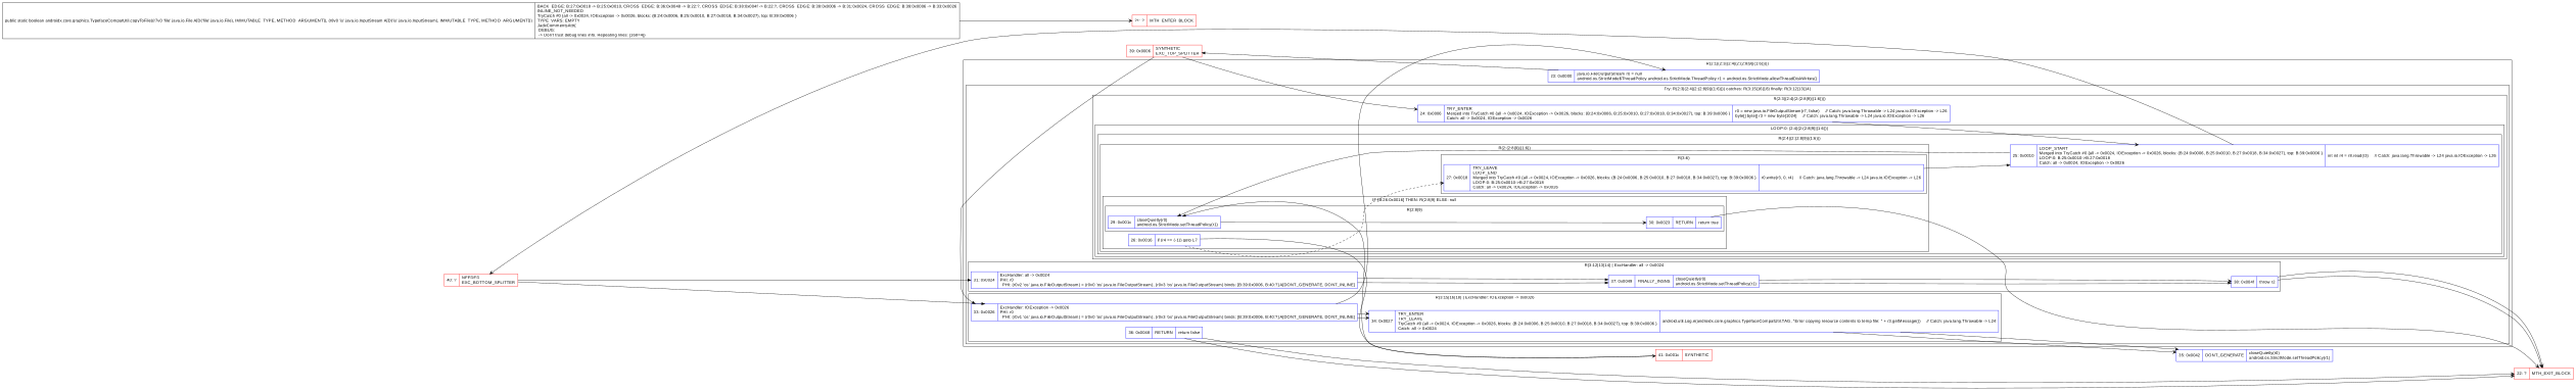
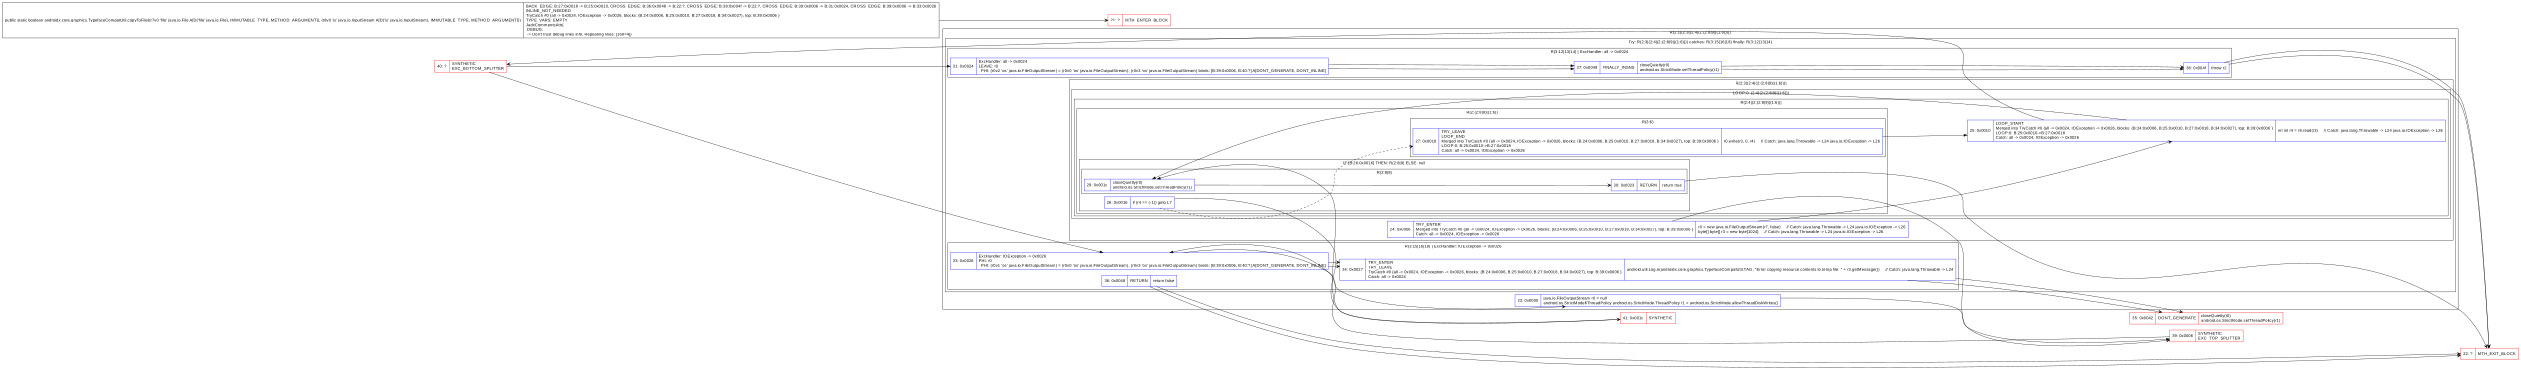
  digraph {
    fontname="Liberation Sans"
    rankdir=LR
    node [color=blue fontname="Liberation Sans" shape=record]
    edge [arrowhead=vee fontname="Liberation Sans"]
    n1 [label="{29\:\ 0x001c|closeQuietly(r0)\landroid.os.StrictMode.setThreadPolicy(r1)\l}"]
    n2 [label="{30\:\ 0x0023|RETURN\l|return true\l}"]
    n3 [label="{26\:\ 0x0016|if (r4 == (\-1)) goto L7\l}"]
    n4 [label="{27\:\ 0x0018|TRY_LEAVE\lLOOP_END\lMerged into TryCatch #0 \{all \-\> 0x0024, IOException \-\> 0x0026, blocks: (B:24:0x0006, B:25:0x0010, B:27:0x0018, B:34:0x0027), top: B:39:0x0006 \}\lLOOP:0: B:25:0x0010\-\>B:27:0x0018\lCatch: all \-\> 0x0024, IOException \-\> 0x0026\l|r0.write(r3, 0, r4)     \/\/ Catch: java.lang.Throwable \-\> L24 java.io.IOException \-\> L26\l}"]
    n5 [label="{25\:\ 0x0010|LOOP_START\lMerged into TryCatch #0 \{all \-\> 0x0024, IOException \-\> 0x0026, blocks: (B:24:0x0006, B:25:0x0010, B:27:0x0018, B:34:0x0027), top: B:39:0x0006 \}\lLOOP:0: B:25:0x0010\-\>B:27:0x0018\lCatch: all \-\> 0x0024, IOException \-\> 0x0026\l|int int r4 = r8.read(r3)     \/\/ Catch: java.lang.Throwable \-\> L24 java.io.IOException \-\> L26\l}"]
    n6 [label="{24\:\ 0x0006|TRY_ENTER\lMerged into TryCatch #0 \{all \-\> 0x0024, IOException \-\> 0x0026, blocks: (B:24:0x0006, B:25:0x0010, B:27:0x0018, B:34:0x0027), top: B:39:0x0006 \}\lCatch: all \-\> 0x0024, IOException \-\> 0x0026\l|r0 = new java.io.FileOutputStream(r7, false)     \/\/ Catch: java.lang.Throwable \-\> L24 java.io.IOException \-\> L26\lbyte[] byte[] r3 = new byte[1024]     \/\/ Catch: java.lang.Throwable \-\> L24 java.io.IOException \-\> L26\l}"]
    n7 [label="{33\:\ 0x0026|ExcHandler: IOException \-\> 0x0026\lPHI: r0 \l  PHI: (r0v1 'os' java.io.FileOutputStream) = (r0v0 'os' java.io.FileOutputStream), (r0v3 'os' java.io.FileOutputStream) binds: [B:39:0x0006, B:40:?] A[DONT_GENERATE, DONT_INLINE]\l}"]
    n8 [label="{34\:\ 0x0027|TRY_ENTER\lTRY_LEAVE\lTryCatch #0 \{all \-\> 0x0024, IOException \-\> 0x0026, blocks: (B:24:0x0006, B:25:0x0010, B:27:0x0018, B:34:0x0027), top: B:39:0x0006 \}\lCatch: all \-\> 0x0024\l|android.util.Log.e(androidx.core.graphics.TypefaceCompatUtil.TAG, \"Error copying resource contents to temp file: \" + r3.getMessage())     \/\/ Catch: java.lang.Throwable \-\> L24\l}"]
    n9 [label="{36\:\ 0x0048|RETURN\l|return false\l}"]
-   n10 [label="{31\:\ 0x0024|ExcHandler: all \-\> 0x0024\lPHI: r0 \l  PHI: (r0v2 'os' java.io.FileOutputStream) = (r0v0 'os' java.io.FileOutputStream), (r0v3 'os' java.io.FileOutputStream) binds: [B:39:0x0006, B:40:?] A[DONT_GENERATE, DONT_INLINE]\l}"]
+   n10 [label="{31\:\ 0x0024|ExcHandler: all \-\> 0x0024\lLEAVE: r0 \l  PHI: (r0v2 'os' java.io.FileOutputStream) = (r0v0 'os' java.io.FileOutputStream), (r0v3 'os' java.io.FileOutputStream) binds: [B:39:0x0006, B:40:?] A[DONT_GENERATE, DONT_INLINE]\l}"]
    n11 [label="{37\:\ 0x0049|FINALLY_INSNS\l|closeQuietly(r0)\landroid.os.StrictMode.setThreadPolicy(r1)\l}"]
    n12 [label="{38\:\ 0x004f|throw r2\l}"]
    n13 [label="{23\:\ 0x0000|java.io.FileOutputStream r0 = null\landroid.os.StrictMode$ThreadPolicy android.os.StrictMode.ThreadPolicy r1 = android.os.StrictMode.allowThreadDiskWrites()\l}"]
    n14 [color=red label="{22\:\ ?|MTH_EXIT_BLOCK\l}"]
    n15 [color=red label="{41\:\ 0x001c|SYNTHETIC\l}"]
-   n16 [color=red label="{40\:\ ?|NEEDED\lEXC_BOTTOM_SPLITTER\l}"]
-   n17 [label="{35\:\ 0x0042|DONT_GENERATE\l|closeQuietly(r0)\landroid.os.StrictMode.setThreadPolicy(r1)\l}"]
+   n16 [color=red label="{40\:\ ?|SYNTHETIC\lEXC_BOTTOM_SPLITTER\l}"]
+   n17 [color=red label="{35\:\ 0x0042|DONT_GENERATE\l|closeQuietly(r0)\landroid.os.StrictMode.setThreadPolicy(r1)\l}"]
    n18 [color=red label="{39\:\ 0x0006|SYNTHETIC\lEXC_TOP_SPLITTER\l}"]
    n19 [color=red label="{21\:\ ?|MTH_ENTER_BLOCK\l}"]
    n20 [label="{public static boolean androidx.core.graphics.TypefaceCompatUtil.copyToFile((r7v0 'file' java.io.File A[D('file' java.io.File), IMMUTABLE_TYPE, METHOD_ARGUMENT]), (r8v0 'is' java.io.InputStream A[D('is' java.io.InputStream), IMMUTABLE_TYPE, METHOD_ARGUMENT]))  | BACK_EDGE: B:27:0x0018 \-\> B:25:0x0010, CROSS_EDGE: B:36:0x0048 \-\> B:22:?, CROSS_EDGE: B:38:0x004f \-\> B:22:?, CROSS_EDGE: B:39:0x0006 \-\> B:31:0x0024, CROSS_EDGE: B:39:0x0006 \-\> B:33:0x0026\lINLINE_NOT_NEEDED\lTryCatch #0 \{all \-\> 0x0024, IOException \-\> 0x0026, blocks: (B:24:0x0006, B:25:0x0010, B:27:0x0018, B:34:0x0027), top: B:39:0x0006 \}\lTYPE_VARS: EMPTY\lJadxCommentsAttr\{\l DEBUG: \l \-\> Don't trust debug lines info. Repeating lines: [168=4]\}\l}" color=""]
    subgraph cluster_1 {
      label="R(2:1|(2:3|(2:4|(2:(2:8|9)|(1:6)))))"
      n13
      subgraph cluster_2 {
        label="Try: R(2:3|(2:4|(2:(2:8|9)|(1:6)))) catches: R(3:15|16|18) finally: R(3:12|13|14)"
        subgraph cluster_3 {
          label="R(2:3|(2:4|(2:(2:8|9)|(1:6))))"
          n6
          subgraph cluster_4 {
            label="LOOP:0: (2:4|(2:(2:8|9)|(1:6)))"
            subgraph cluster_5 {
              label="R(2:4|(2:(2:8|9)|(1:6)))"
              n5
              subgraph cluster_6 {
                label="R(2:(2:8|9)|(1:6))"
                subgraph cluster_7 {
                  label="IF [B:26:0x0016] THEN: R(2:8|9) ELSE: null"
                  n3
                  subgraph cluster_8 {
                    label="R(2:8|9)"
                    n1
                    n2
                  }
                }
                subgraph cluster_9 {
                  label="R(3:6)"
                  n4
                }
              }
            }
          }
        }
        subgraph cluster_10 {
          label="R(3:15|16|18) | ExcHandler: IOException \-\> 0x0026\l"
          n7
          n8
          n9
        }
        subgraph cluster_11 {
          label="R(3:12|13|14) | ExcHandler: all \-\> 0x0024\l"
          n10
          n11
          n12
        }
      }
    }
    subgraph cluster_12 {
      label="R(3:15|16|18) | ExcHandler: IOException \-\> 0x0026\l"
    }
    subgraph cluster_13 {
      label="R(3:12|13|14) | ExcHandler: all \-\> 0x0024\l"
    }
    n1 -> n2
    n2 -> n14
    n3 -> n4 [style=dashed]
    n3 -> n15
    n4 -> n5 [arrowhead=normal]
    n5 -> n1 [arrowhead=normal]
    n5 -> n16
    n6 -> n5
    n7 -> n8
    n7 -> n8
    n7 -> n13
    n8 -> n17
    n8 -> n17
    n9 -> n14
    n9 -> n14
    n10 -> n11 [arrowhead=normal]
    n10 -> n11 [arrowhead=normal]
    n11 -> n12 [arrowhead=normal]
    n11 -> n12
    n12 -> n14
    n12 -> n14
    n13 -> n18 [arrowhead=normal]
    n15 -> n1 [arrowhead=normal]
    n16 -> n7 [arrowhead=normal]
    n16 -> n10 [arrowhead=normal]
-   n18 -> n6
+   n6 -> n18
    n18 -> n7 [arrowhead=normal]
    n20 -> n19
  }
